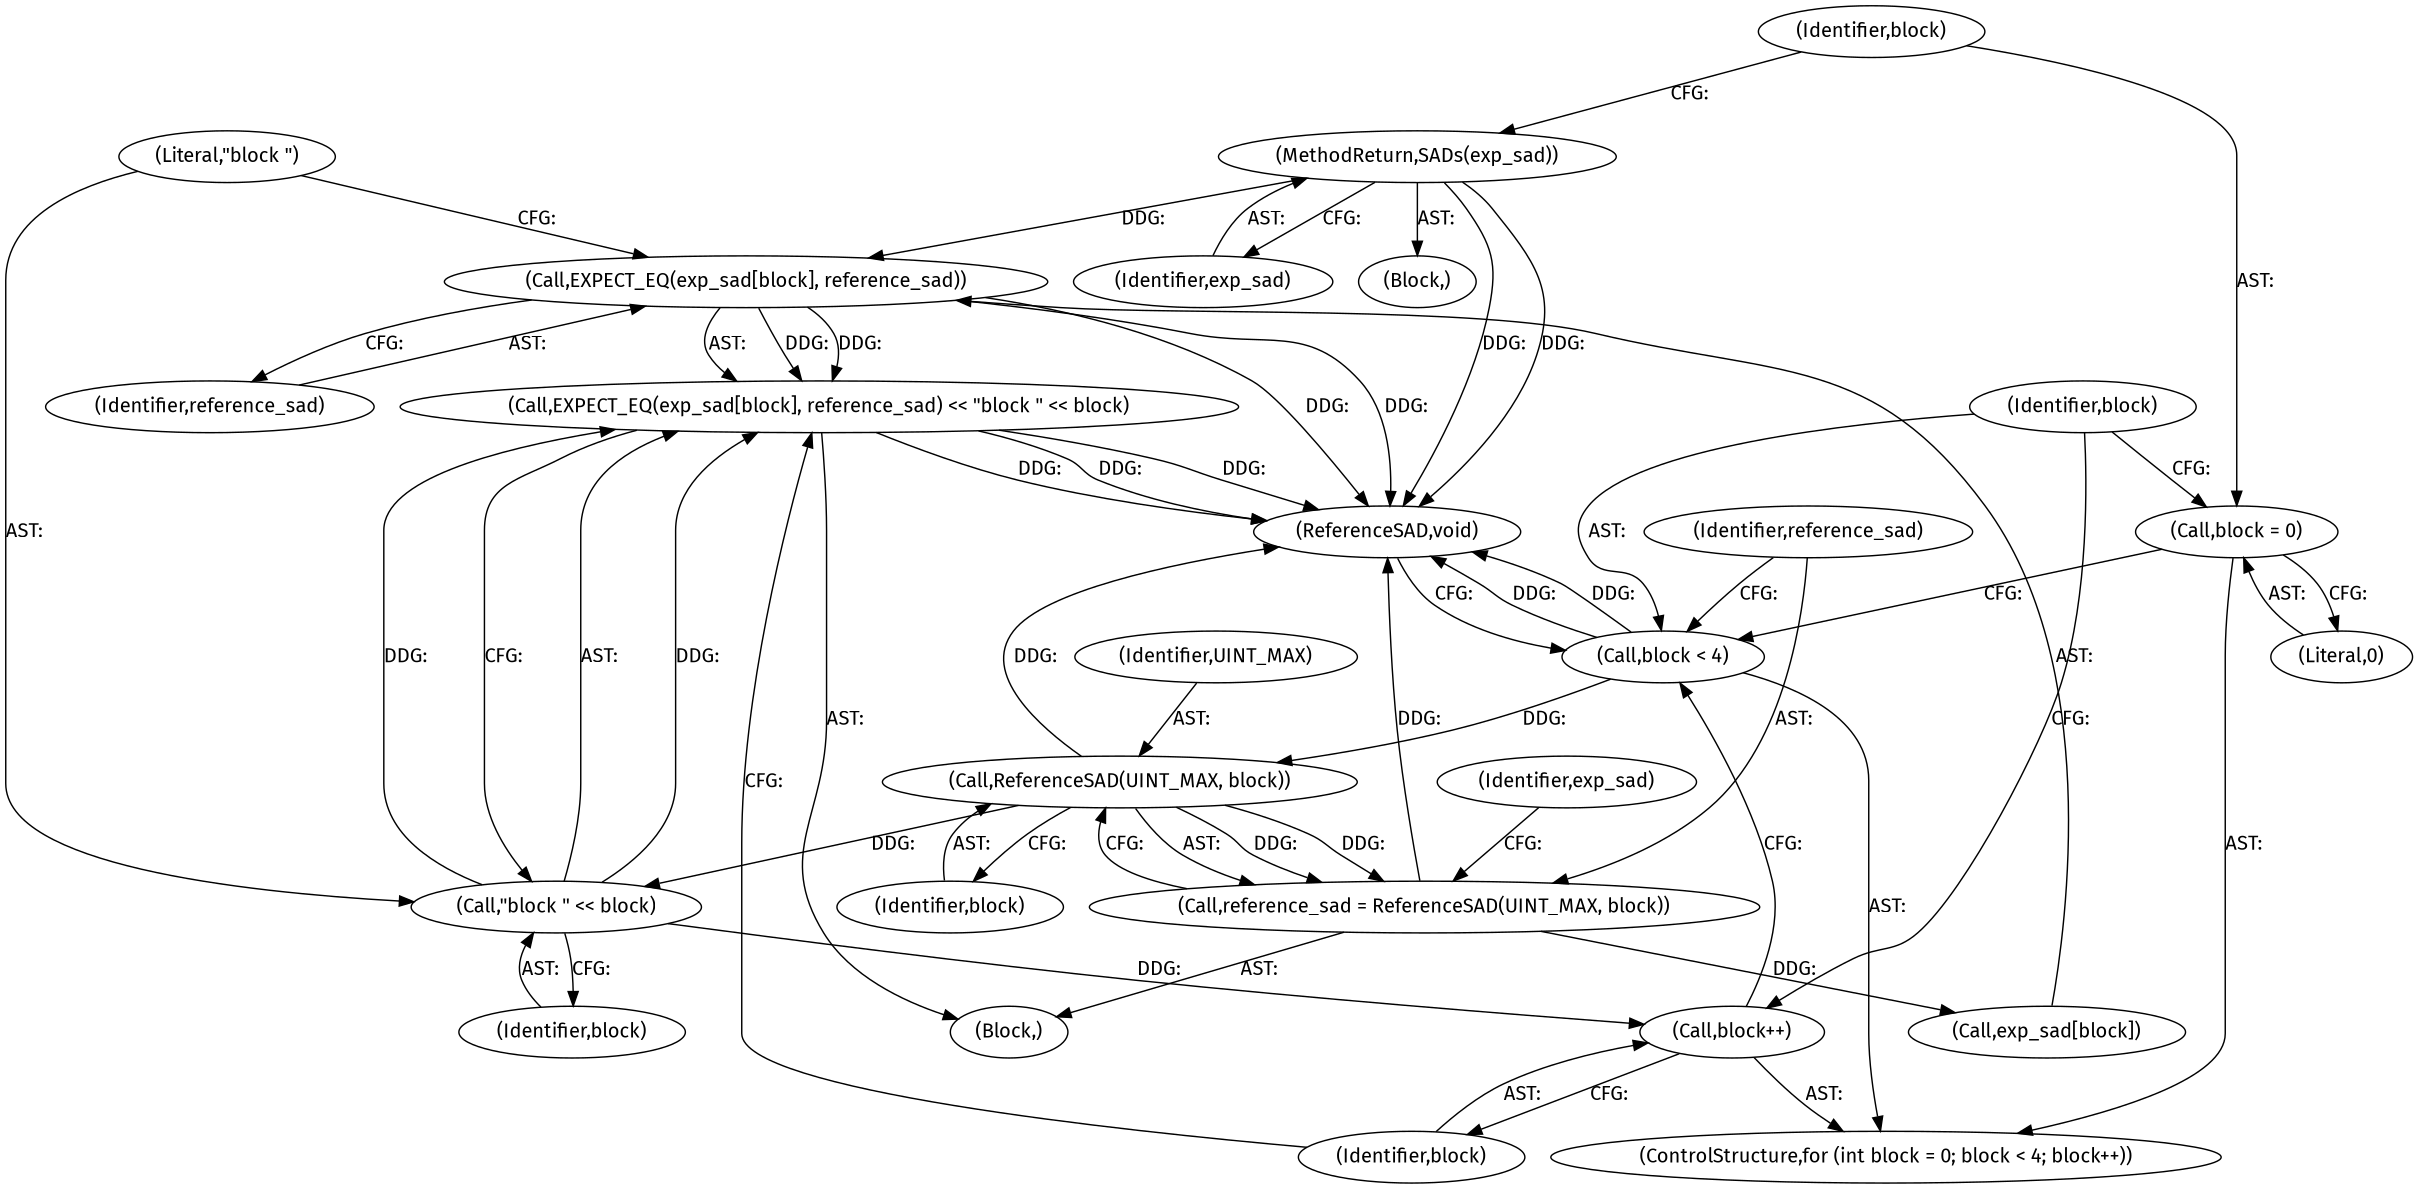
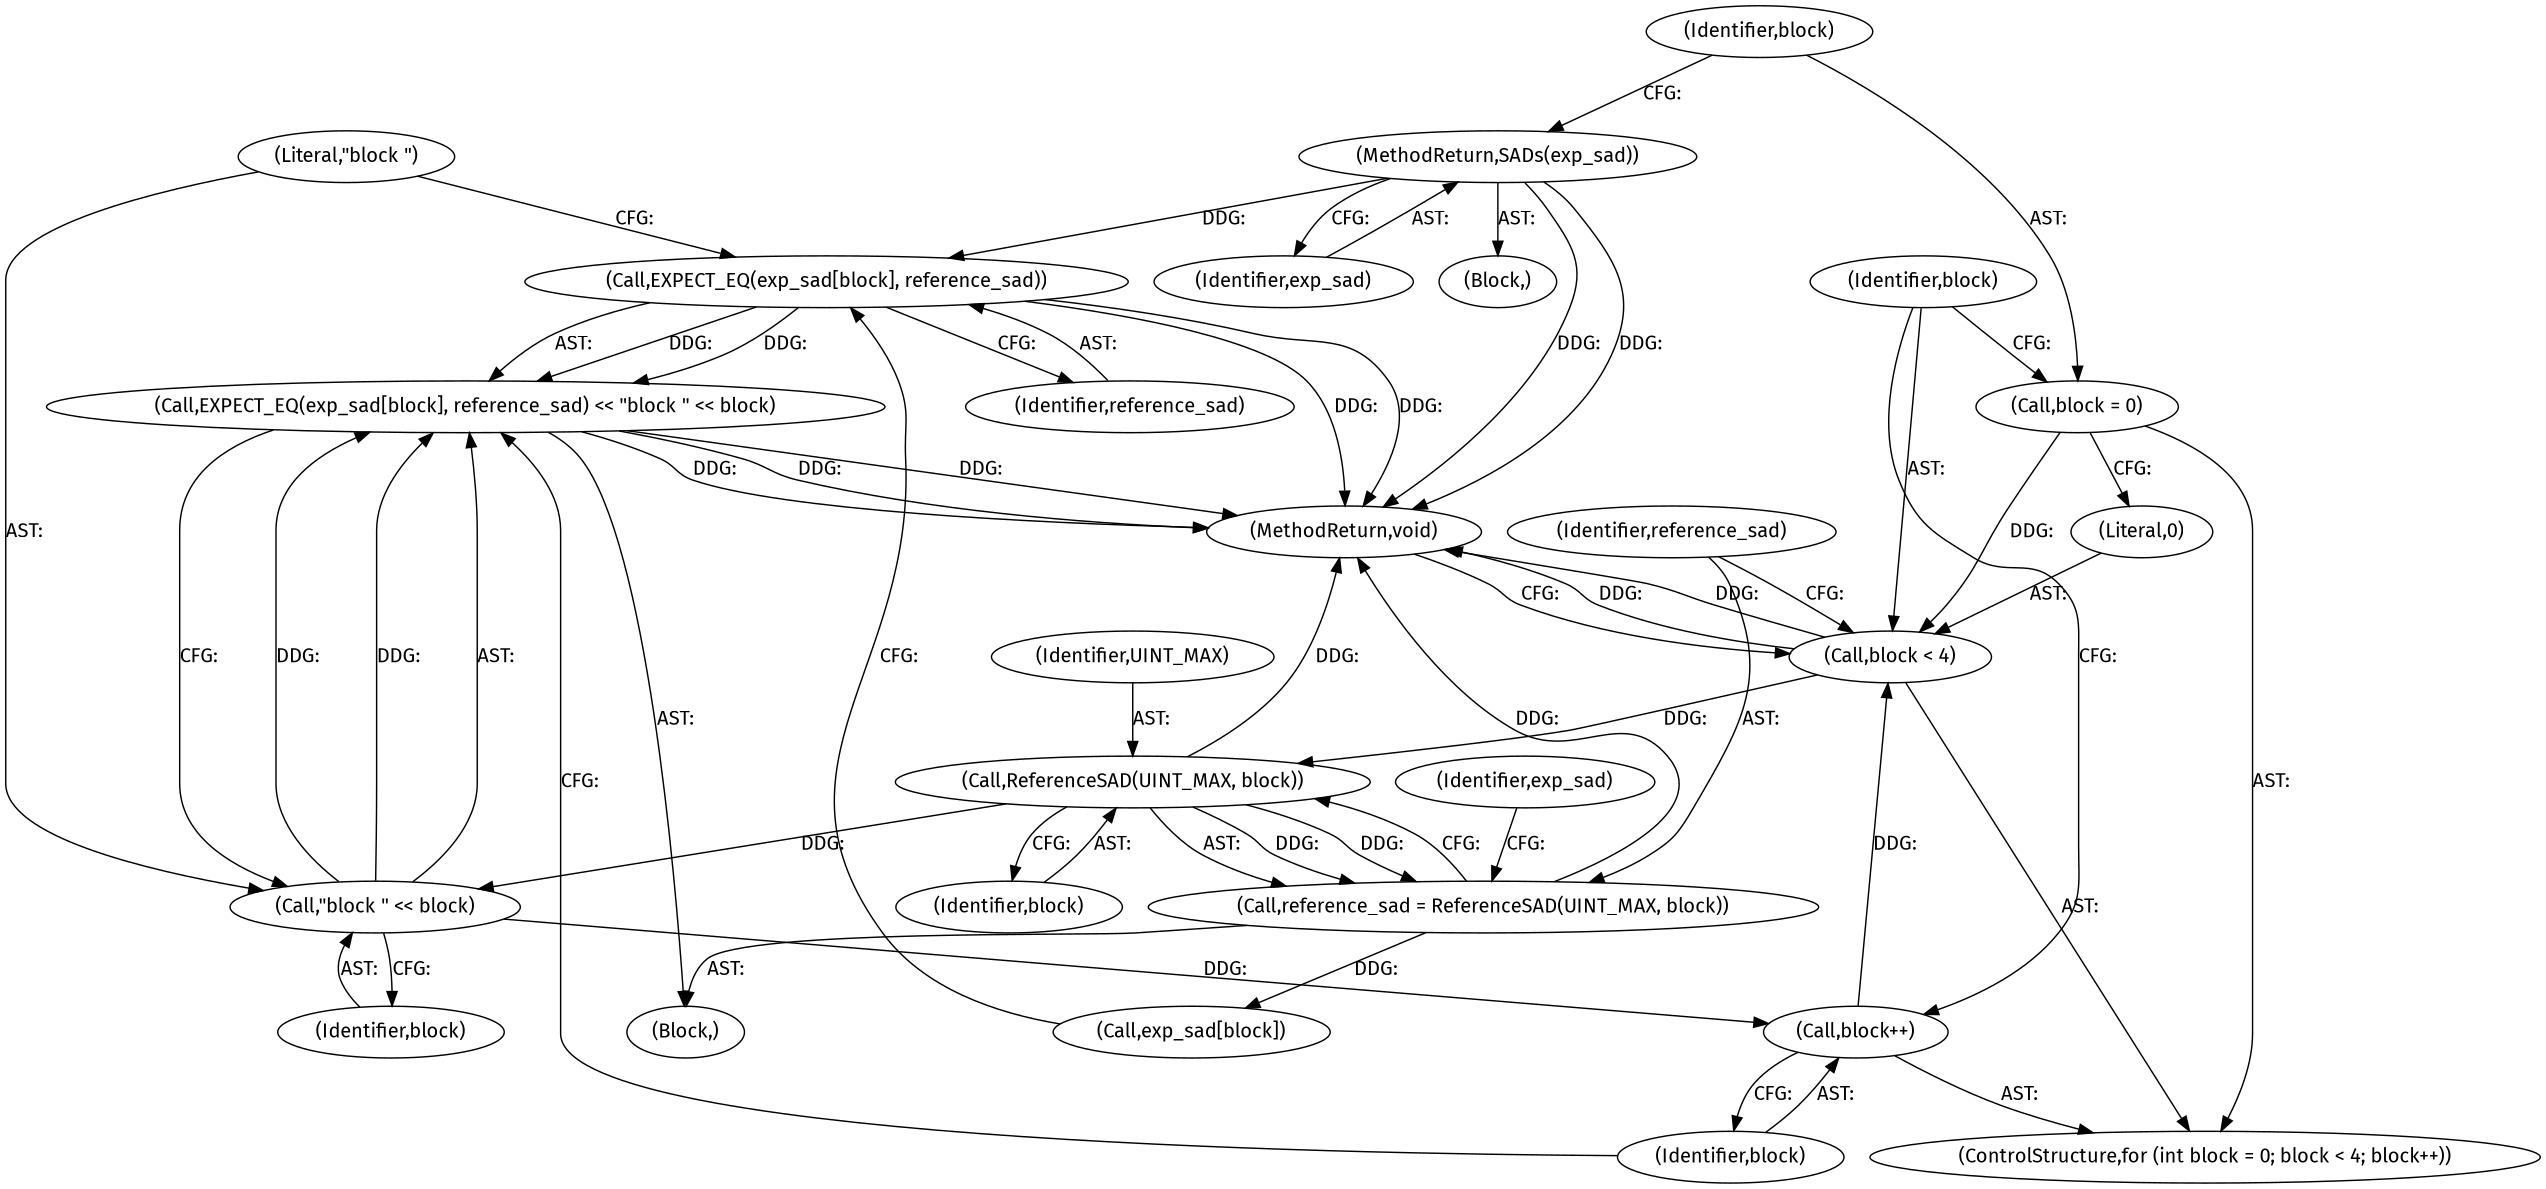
  digraph {
    fontname="Fira Sans"
    node [fontname="Fira Sans"]
    edge [fontname="Fira Sans"]
    n1 [label="(Call,EXPECT_EQ(exp_sad[block], reference_sad))"]
    n2 [label="(Call,EXPECT_EQ(exp_sad[block], reference_sad) << \"block \" << block)"]
-   n3 [label="(ReferenceSAD,void)"]
+   n3 [label="(MethodReturn,void)"]
    n4 [label="(Identifier,reference_sad)"]
    n5 [label="(Block,)"]
    n6 [label="(Call,\"block \" << block)"]
    n7 [label="(Call,block < 4)"]
    n8 [label="(MethodReturn,SADs(exp_sad))"]
    n9 [label="(Block,)"]
    n10 [label="(Identifier,exp_sad)"]
    n11 [label="(Call,reference_sad = ReferenceSAD(UINT_MAX, block))"]
    n12 [label="(Call,ReferenceSAD(UINT_MAX, block))"]
    n13 [label="(Call,exp_sad[block])"]
    n14 [label="(Identifier,block)"]
    n15 [label="(Call,block++)"]
    n16 [label="(Identifier,block)"]
    n17 [label="(ControlStructure,for (int block = 0; block < 4; block++))"]
    n18 [label="(Identifier,block)"]
    n19 [label="(Call,block = 0)"]
    n20 [label="(Literal,0)"]
    n21 [label="(Identifier,reference_sad)"]
    n22 [label="(Literal,\"block \")"]
    n23 [label="(Identifier,block)"]
    n24 [label="(Identifier,exp_sad)"]
    n25 [label="(Identifier,UINT_MAX)"]
    n26 [label="(Identifier,block)"]
    n1 -> n2 [label="AST: "]
    n1 -> n2 [label="DDG: "]
    n1 -> n2 [label="DDG: "]
    n1 -> n3 [label="DDG: "]
    n1 -> n3 [label="DDG: "]
    n1 -> n4 [label="CFG: "]
    n2 -> n3 [label="DDG: "]
    n2 -> n3 [label="DDG: "]
    n2 -> n3 [label="DDG: "]
    n2 -> n5 [label="AST: "]
    n2 -> n6 [label="CFG: "]
    n3 -> n7 [label="CFG: "]
    n4 -> n1 [label="AST: "]
    n6 -> n2 [label="AST: "]
    n6 -> n2 [label="DDG: "]
    n6 -> n2 [label="DDG: "]
    n6 -> n15 [label="DDG: "]
    n6 -> n16 [label="CFG: "]
    n7 -> n3 [label="DDG: "]
    n7 -> n3 [label="DDG: "]
    n7 -> n12 [label="DDG: "]
    n7 -> n17 [label="AST: "]
    n8 -> n1 [label="DDG: "]
    n8 -> n3 [label="DDG: "]
    n8 -> n3 [label="DDG: "]
    n8 -> n9 [label="AST: "]
    n8 -> n10 [label="CFG: "]
    n10 -> n8 [label="AST: "]
    n11 -> n3 [label="DDG: "]
    n11 -> n5 [label="AST: "]
    n11 -> n12 [label="CFG: "]
    n11 -> n13 [label="DDG: "]
    n12 -> n3 [label="DDG: "]
    n12 -> n6 [label="DDG: "]
    n12 -> n11 [label="AST: "]
    n12 -> n11 [label="DDG: "]
    n12 -> n11 [label="DDG: "]
    n12 -> n14 [label="CFG: "]
-   n13 -> n1 [label="AST: "]
+   n13 -> n1 [label="CFG: "]
    n14 -> n12 [label="AST: "]
-   n15 -> n7 [label="CFG: "]
+   n15 -> n7 [label="DDG: "]
    n15 -> n17 [label="AST: "]
    n15 -> n18 [label="CFG: "]
    n16 -> n6 [label="AST: "]
    n18 -> n2 [label="CFG: "]
    n18 -> n15 [label="AST: "]
-   n19 -> n7 [label="CFG: "]
+   n19 -> n7 [label="DDG: "]
    n19 -> n17 [label="AST: "]
    n19 -> n20 [label="CFG: "]
-   n20 -> n19 [label="AST: "]
+   n20 -> n7 [label="AST: "]
    n21 -> n7 [label="CFG: "]
    n21 -> n11 [label="AST: "]
    n22 -> n1 [label="CFG: "]
    n22 -> n6 [label="AST: "]
    n23 -> n7 [label="AST: "]
    n23 -> n15 [label="CFG: "]
    n23 -> n19 [label="CFG: "]
    n24 -> n11 [label="CFG: "]
    n25 -> n12 [label="AST: "]
    n26 -> n8 [label="CFG: "]
    n26 -> n19 [label="AST: "]
  }
